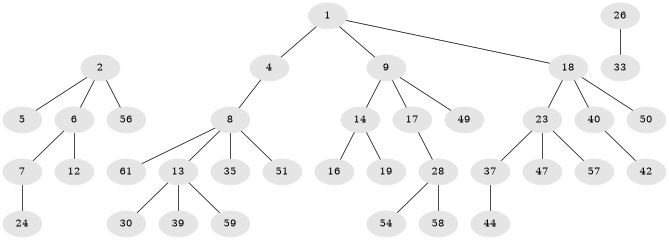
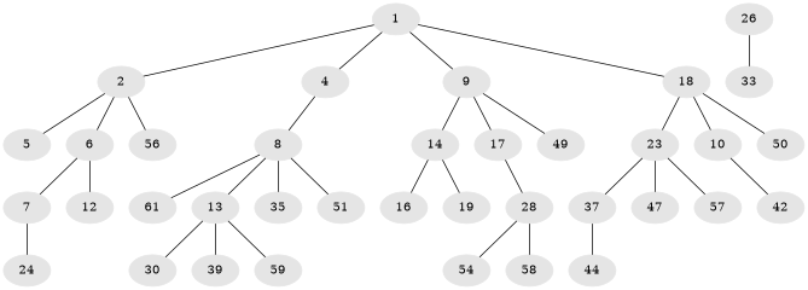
  graph {
    node [color=gray90 style=filled]
    1 [super="+3"]
    2 [super="+20"]
    4 [super="+34"]
    9 [super="+10"]
    18 [super="+25"]
    5 [super="+31"]
    6 [super="+45"]
    56
    8 [super="+29"]
    14 [super="+15"]
    17 [super="+21"]
    49
    23 [super="+46"]
-   40 [super="+53"]
+   40 [super="+53" label=10]
    50
    7 [super="+22"]
    12 [super="+48"]
    n18 [label=61]
    13 [super="+38"]
    35 [super="+36"]
    51
    24 [super="+27"]
    30
    39
    59
    16 [super="+32"]
    19
    28 [super="+41"]
    26 [super="+43"]
    33
    54
    58
    37 [super="+52"]
    47
    57
    42
    44
+   1 -- 2
    1 -- 4
    1 -- 9
    1 -- 18
    2 -- 5
    2 -- 6
    2 -- 56
    4 -- 8
    9 -- 14
    9 -- 17
    9 -- 49
    18 -- 23
    18 -- 40
    18 -- 50
    6 -- 7
    6 -- 12
    8 -- n18
    8 -- 13
    8 -- 35
    8 -- 51
    14 -- 16
    14 -- 19
    17 -- 28
    23 -- 37
    23 -- 47
    23 -- 57
    40 -- 42
    7 -- 24
    13 -- 30
    13 -- 39
    13 -- 59
    28 -- 54
    28 -- 58
    26 -- 33
    37 -- 44
  }
